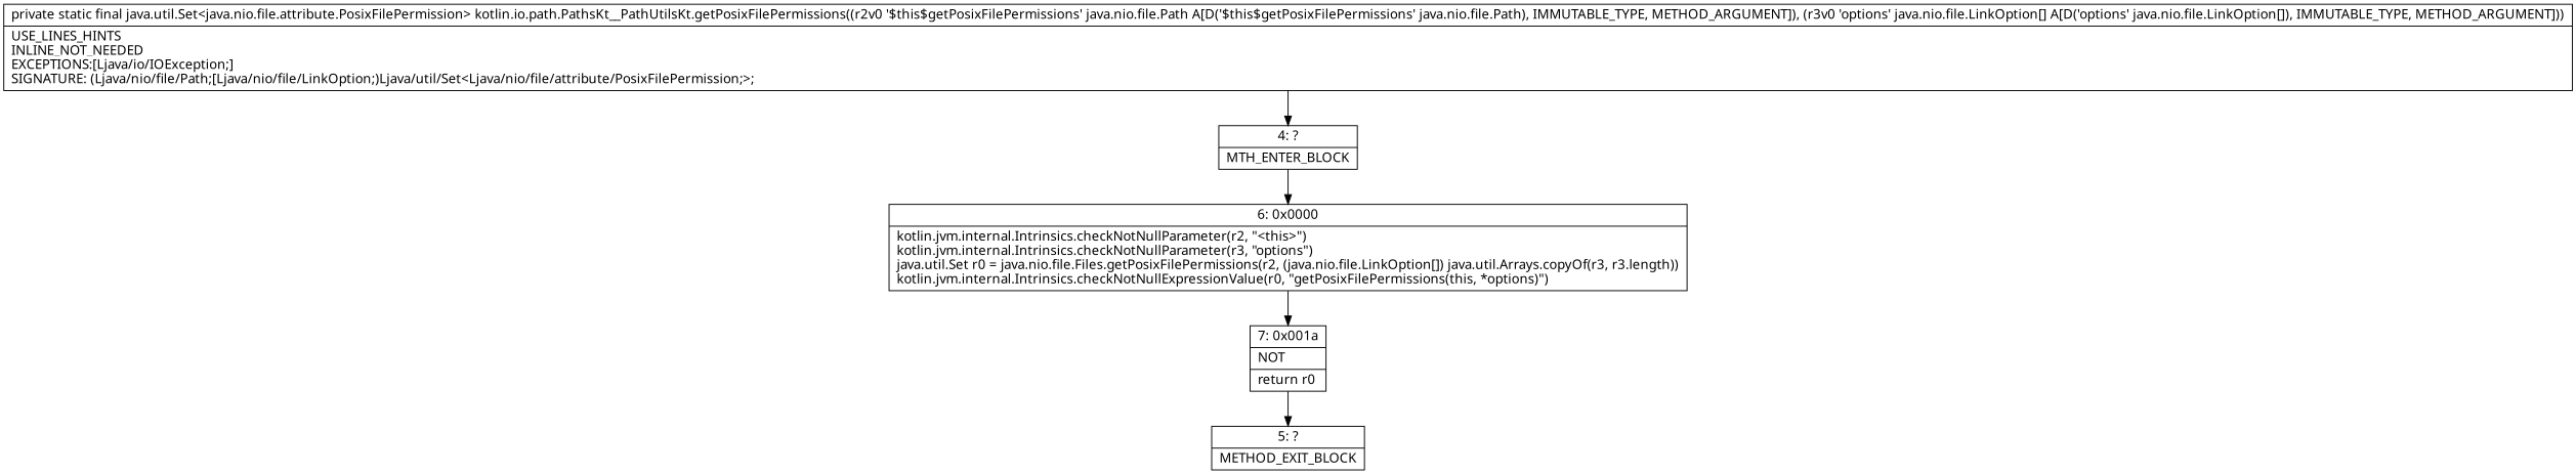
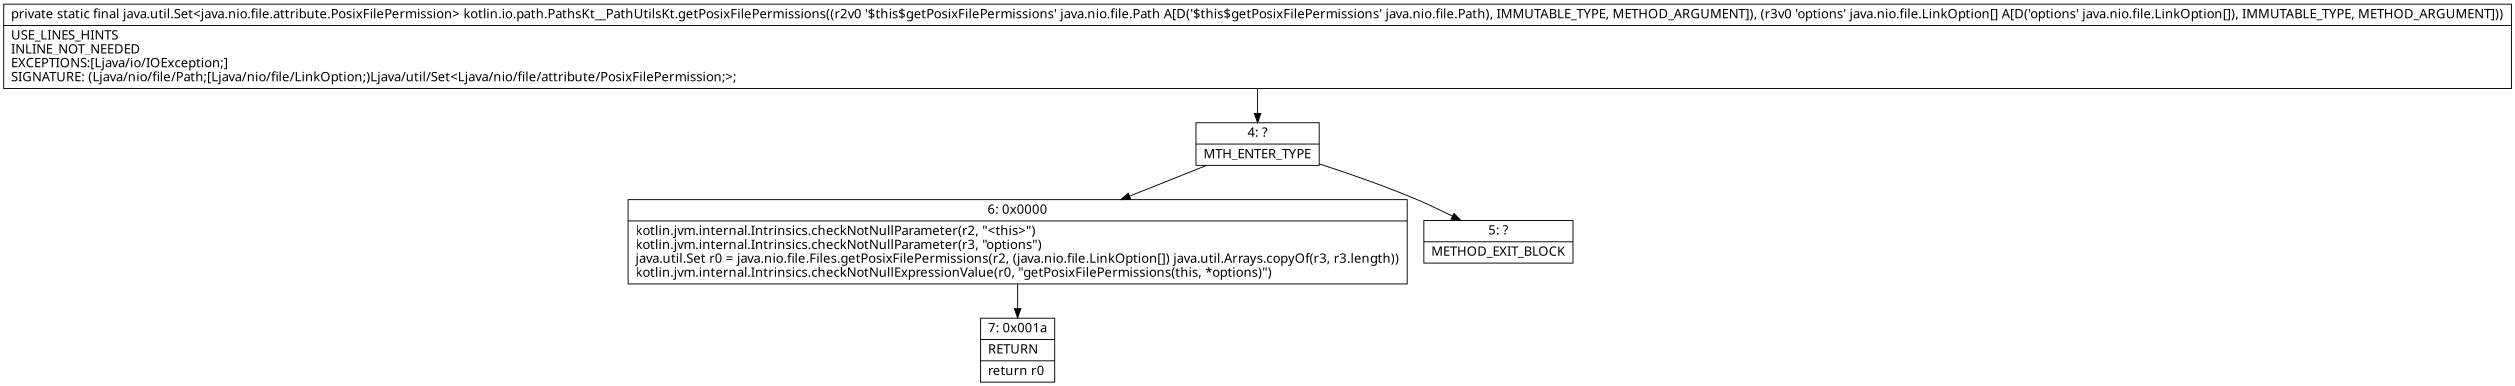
  digraph {
    fontname="Noto Sans"
    node [fontname="Noto Sans" shape=record]
    edge [fontname="Noto Sans"]
-   n1 [label="{4\:\ ?|MTH_ENTER_BLOCK\l}"]
+   n1 [label="{4\:\ ?|MTH_ENTER_TYPE\l}"]
    n2 [label="{6\:\ 0x0000|kotlin.jvm.internal.Intrinsics.checkNotNullParameter(r2, \"\<this\>\")\lkotlin.jvm.internal.Intrinsics.checkNotNullParameter(r3, \"options\")\ljava.util.Set r0 = java.nio.file.Files.getPosixFilePermissions(r2, (java.nio.file.LinkOption[]) java.util.Arrays.copyOf(r3, r3.length))\lkotlin.jvm.internal.Intrinsics.checkNotNullExpressionValue(r0, \"getPosixFilePermissions(this, *options)\")\l}"]
-   n3 [label="{7\:\ 0x001a|NOT\l|return r0\l}"]
+   n3 [label="{7\:\ 0x001a|RETURN\l|return r0\l}"]
    n4 [label="{5\:\ ?|METHOD_EXIT_BLOCK\l}"]
    n5 [label="{private static final java.util.Set\<java.nio.file.attribute.PosixFilePermission\> kotlin.io.path.PathsKt__PathUtilsKt.getPosixFilePermissions((r2v0 '$this$getPosixFilePermissions' java.nio.file.Path A[D('$this$getPosixFilePermissions' java.nio.file.Path), IMMUTABLE_TYPE, METHOD_ARGUMENT]), (r3v0 'options' java.nio.file.LinkOption[] A[D('options' java.nio.file.LinkOption[]), IMMUTABLE_TYPE, METHOD_ARGUMENT]))  | USE_LINES_HINTS\lINLINE_NOT_NEEDED\lEXCEPTIONS:[Ljava\/io\/IOException;]\lSIGNATURE: (Ljava\/nio\/file\/Path;[Ljava\/nio\/file\/LinkOption;)Ljava\/util\/Set\<Ljava\/nio\/file\/attribute\/PosixFilePermission;\>;\l}"]
    n1 -> n2
    n2 -> n3
-   n3 -> n4
+   n1 -> n4
    n5 -> n1
  }
